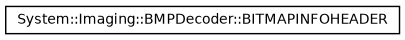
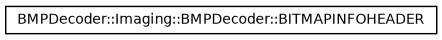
  digraph {
    rankdir=TB
-   n1 [color=black fillcolor=white fontname=Helvetica fontsize=10 height=0.2 label="System::Imaging::BMPDecoder::BITMAPINFOHEADER" shape=record style=filled width=0.4]
+   n1 [color=black fillcolor=white fontname=Helvetica fontsize=10 height=0.2 label="BMPDecoder::Imaging::BMPDecoder::BITMAPINFOHEADER" shape=record style=filled width=0.4]
  }
